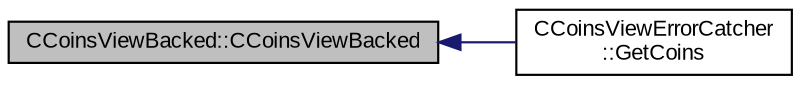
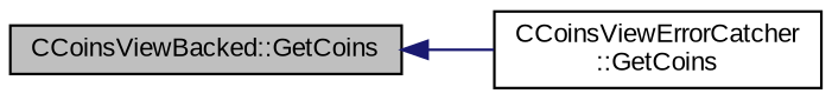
  digraph {
    rankdir=LR
    fontname="Liberation Sans"
    node [color=black fontname="Liberation Sans" fontsize=10 shape=record style=filled]
-   n1 [fillcolor=grey75 fontcolor=black height=0.2 label="CCoinsViewBacked::CCoinsViewBacked" width=0.4]
+   n1 [fillcolor=grey75 fontcolor=black height=0.2 label="CCoinsViewBacked::GetCoins" width=0.4]
    n2 [fillcolor=white height=0.2 label="CCoinsViewErrorCatcher\l::GetCoins" width=0.4]
    n1 -> n2 [color=midnightblue dir=back fontname="Liberation Sans" fontsize=10 labelfontname=Helvetica labelfontsize=10 style=solid]
  }
